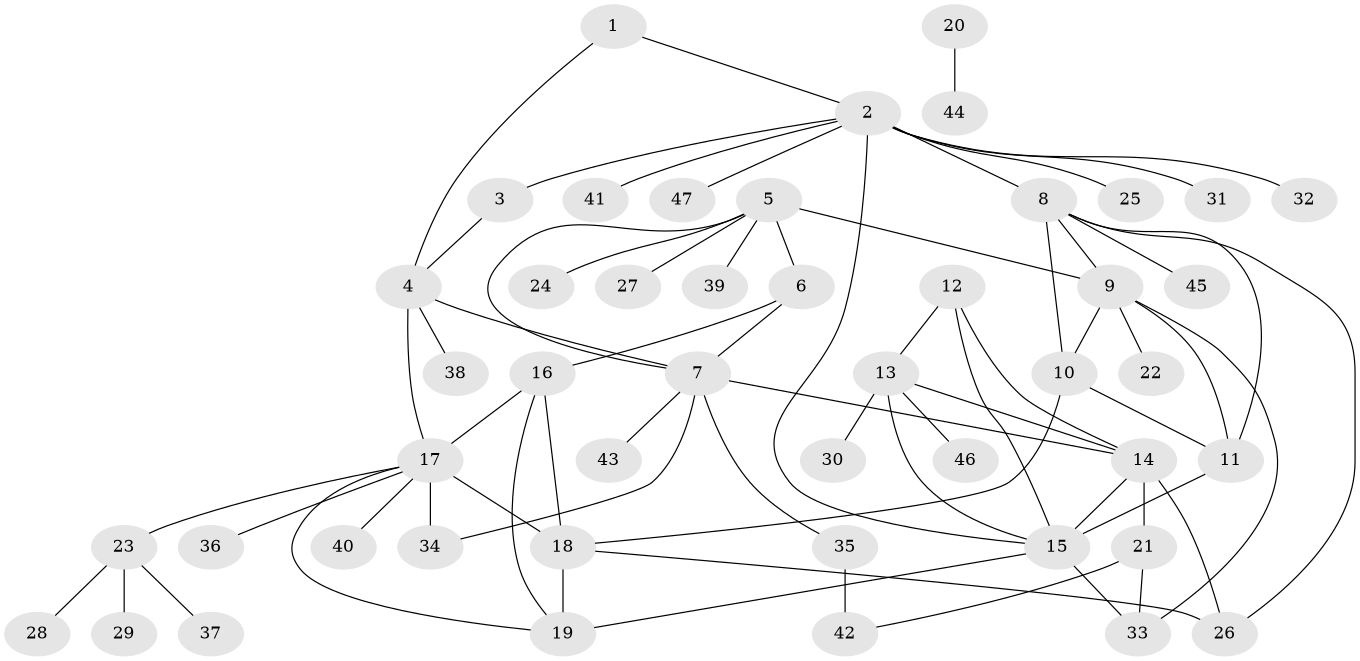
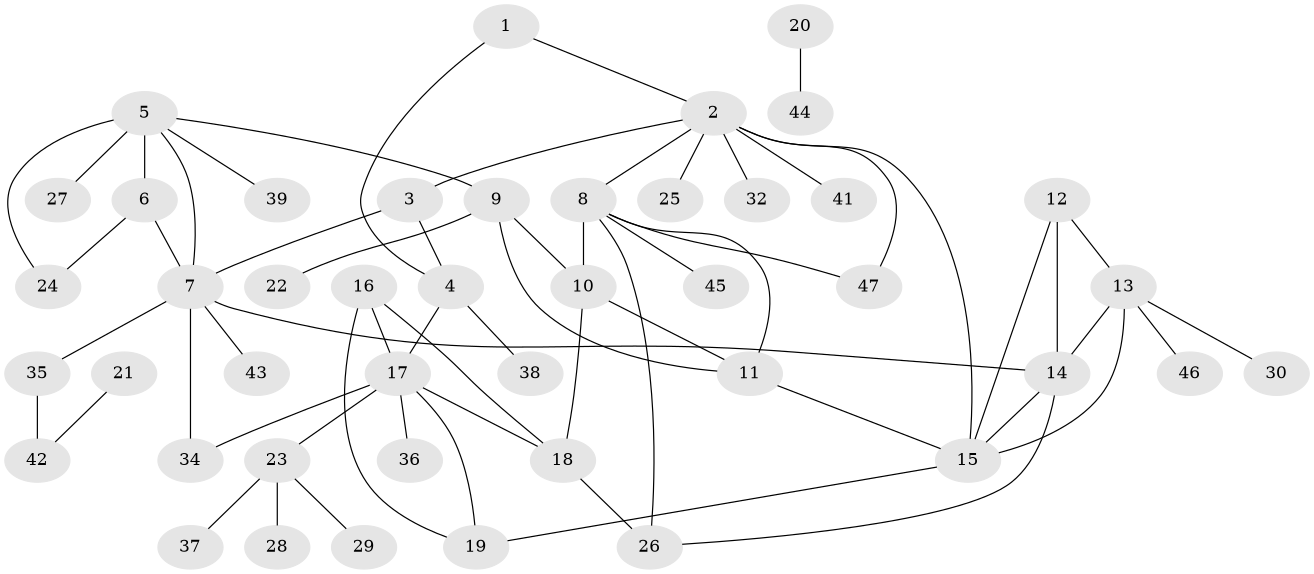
  graph {
    node [color=gray90 style=filled]
    edge [weight=1.0]
    1
    2
    4
    3
    8
    15
    25
-   31
    32
    41
    47
    7
    17
    38
    9
    10
    11
    26
    45
-   33
    19
    14
    34
    35
    43
    18
    23
    36
-   40
    5
    6
    24
    27
    39
    16
    22
    21
    42
    12
    13
    30
    46
    20
    44
    28
    29
    37
    1 -- 2
    1 -- 4
    2 -- 3
    2 -- 8
    2 -- 15
    2 -- 25
-   2 -- 31
    2 -- 32
    2 -- 41
    2 -- 47
    4 -- 17
    4 -- 38
    3 -- 4
-   4 -- 7
-   8 -- 9
+   3 -- 7
+   8 -- 47
    8 -- 10
    8 -- 11
    8 -- 26
    8 -- 45
-   15 -- 33
    15 -- 19
    7 -- 14
    7 -- 34
    7 -- 35
    7 -- 43
    17 -- 19
    17 -- 34 [weight=4.0]
    17 -- 18
    17 -- 23
    17 -- 36
-   17 -- 40
    9 -- 10
    9 -- 11
-   9 -- 33
    9 -- 22 [weight=3.0]
    10 -- 11
    10 -- 18
    11 -- 15
    14 -- 15
    14 -- 26
-   14 -- 21 [weight=6.0]
    35 -- 42 [weight=2.0]
    18 -- 26
-   18 -- 19 [weight=3.0]
    23 -- 28
    23 -- 29
    23 -- 37
    5 -- 7
    5 -- 9
    5 -- 6 [weight=2.0]
    5 -- 24
    5 -- 27 [weight=2.0]
    5 -- 39
    6 -- 7 [weight=2.0]
-   6 -- 16
+   6 -- 24
    16 -- 17
    16 -- 19
    16 -- 18
-   21 -- 33
    21 -- 42
    12 -- 15
    12 -- 14
    12 -- 13
    13 -- 15
    13 -- 14
    13 -- 30
    13 -- 46
    20 -- 44
  }
